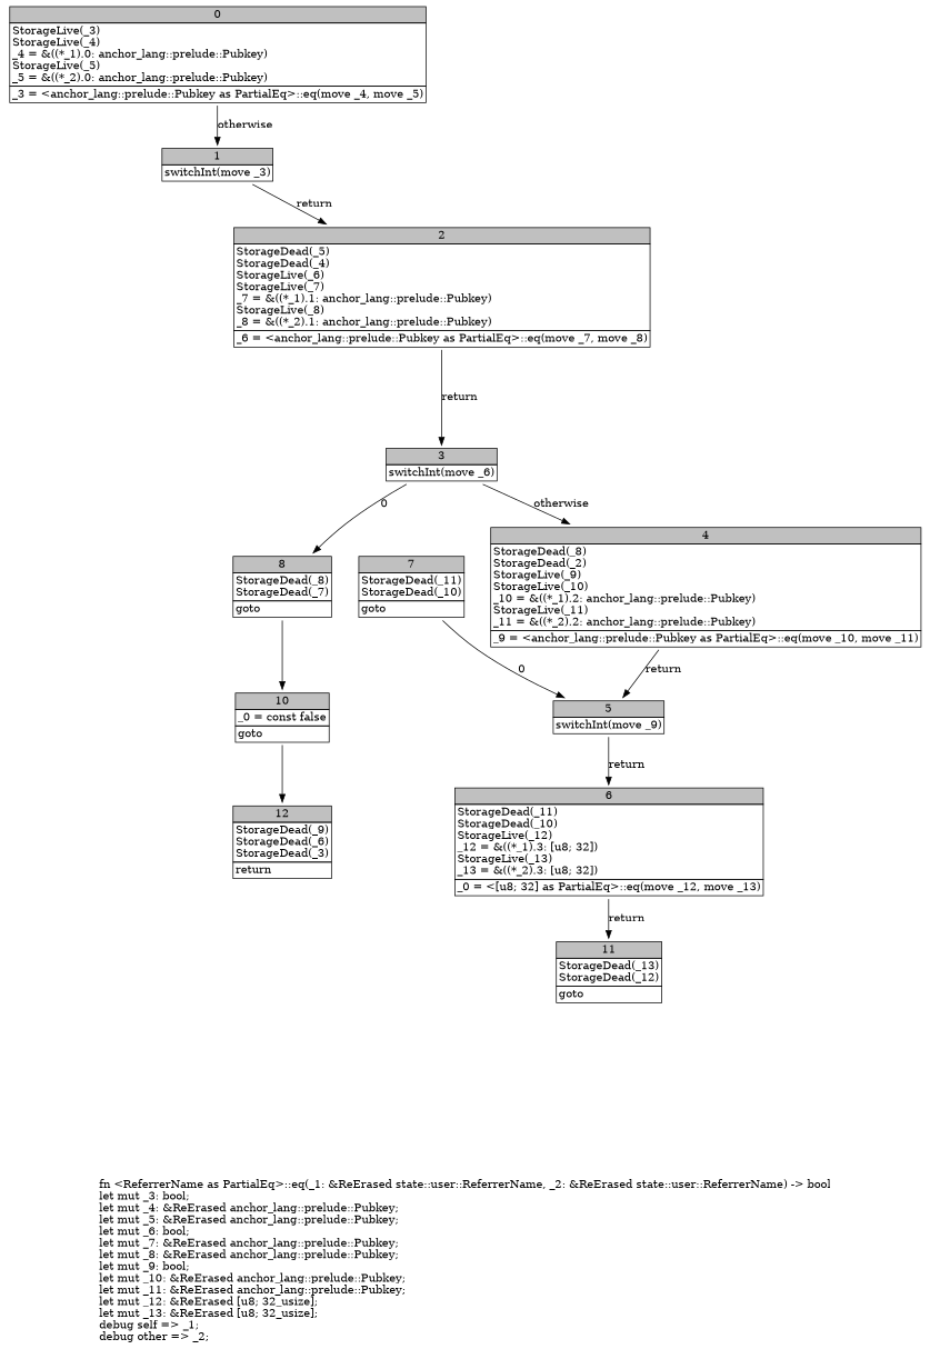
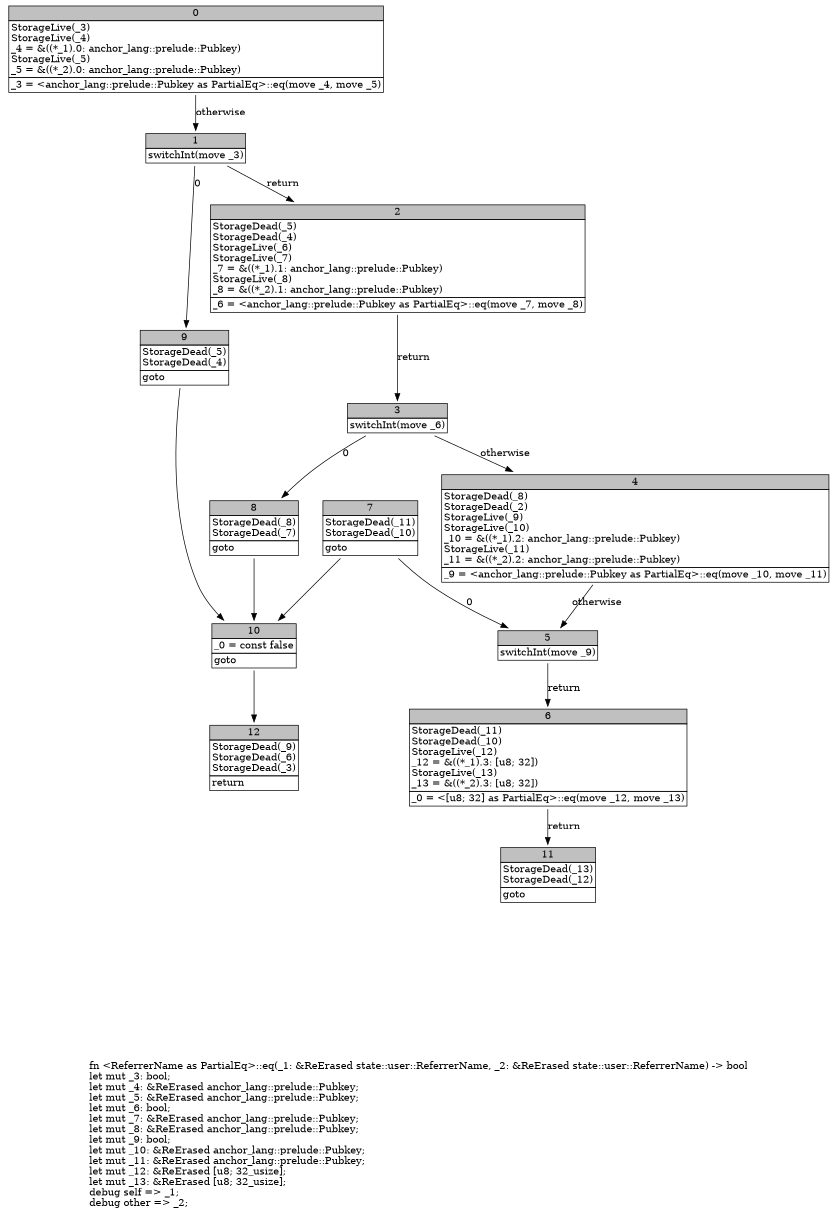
  digraph {
    fontname="DejaVu Serif"
    label=<fn &lt;ReferrerName as PartialEq&gt;::eq(_1: &amp;ReErased state::user::ReferrerName, _2: &amp;ReErased state::user::ReferrerName) -&gt; bool<br align="left"/>let mut _3: bool;<br align="left"/>let mut _4: &amp;ReErased anchor_lang::prelude::Pubkey;<br align="left"/>let mut _5: &amp;ReErased anchor_lang::prelude::Pubkey;<br align="left"/>let mut _6: bool;<br align="left"/>let mut _7: &amp;ReErased anchor_lang::prelude::Pubkey;<br align="left"/>let mut _8: &amp;ReErased anchor_lang::prelude::Pubkey;<br align="left"/>let mut _9: bool;<br align="left"/>let mut _10: &amp;ReErased anchor_lang::prelude::Pubkey;<br align="left"/>let mut _11: &amp;ReErased anchor_lang::prelude::Pubkey;<br align="left"/>let mut _12: &amp;ReErased [u8; 32_usize];<br align="left"/>let mut _13: &amp;ReErased [u8; 32_usize];<br align="left"/>debug self =&gt; _1;<br align="left"/>debug other =&gt; _2;<br align="left"/>>
    node [fontname="DejaVu Serif" shape=none]
    edge [fontname="DejaVu Serif"]
    n1 [label=<<table border="0" cellborder="1" cellspacing="0"><tr><td bgcolor="gray" align="center" colspan="1">0</td></tr><tr><td align="left" balign="left">StorageLive(_3)<br/>StorageLive(_4)<br/>_4 = &amp;((*_1).0: anchor_lang::prelude::Pubkey)<br/>StorageLive(_5)<br/>_5 = &amp;((*_2).0: anchor_lang::prelude::Pubkey)<br/></td></tr><tr><td align="left">_3 = &lt;anchor_lang::prelude::Pubkey as PartialEq&gt;::eq(move _4, move _5)</td></tr></table>>]
    n2 [label=<<table border="0" cellborder="1" cellspacing="0"><tr><td bgcolor="gray" align="center" colspan="1">1</td></tr><tr><td align="left">switchInt(move _3)</td></tr></table>>]
    n3 [label=<<table border="0" cellborder="1" cellspacing="0"><tr><td bgcolor="gray" align="center" colspan="1">2</td></tr><tr><td align="left" balign="left">StorageDead(_5)<br/>StorageDead(_4)<br/>StorageLive(_6)<br/>StorageLive(_7)<br/>_7 = &amp;((*_1).1: anchor_lang::prelude::Pubkey)<br/>StorageLive(_8)<br/>_8 = &amp;((*_2).1: anchor_lang::prelude::Pubkey)<br/></td></tr><tr><td align="left">_6 = &lt;anchor_lang::prelude::Pubkey as PartialEq&gt;::eq(move _7, move _8)</td></tr></table>>]
+   n4 [label=<<table border="0" cellborder="1" cellspacing="0"><tr><td bgcolor="gray" align="center" colspan="1">9</td></tr><tr><td align="left" balign="left">StorageDead(_5)<br/>StorageDead(_4)<br/></td></tr><tr><td align="left">goto</td></tr></table>>]
    n5 [label=<<table border="0" cellborder="1" cellspacing="0"><tr><td bgcolor="gray" align="center" colspan="1">3</td></tr><tr><td align="left">switchInt(move _6)</td></tr></table>>]
    n6 [label=<<table border="0" cellborder="1" cellspacing="0"><tr><td bgcolor="gray" align="center" colspan="1">10</td></tr><tr><td align="left" balign="left">_0 = const false<br/></td></tr><tr><td align="left">goto</td></tr></table>>]
    n7 [label=<<table border="0" cellborder="1" cellspacing="0"><tr><td bgcolor="gray" align="center" colspan="1">4</td></tr><tr><td align="left" balign="left">StorageDead(_8)<br/>StorageDead(_2)<br/>StorageLive(_9)<br/>StorageLive(_10)<br/>_10 = &amp;((*_1).2: anchor_lang::prelude::Pubkey)<br/>StorageLive(_11)<br/>_11 = &amp;((*_2).2: anchor_lang::prelude::Pubkey)<br/></td></tr><tr><td align="left">_9 = &lt;anchor_lang::prelude::Pubkey as PartialEq&gt;::eq(move _10, move _11)</td></tr></table>>]
    n8 [label=<<table border="0" cellborder="1" cellspacing="0"><tr><td bgcolor="gray" align="center" colspan="1">8</td></tr><tr><td align="left" balign="left">StorageDead(_8)<br/>StorageDead(_7)<br/></td></tr><tr><td align="left">goto</td></tr></table>>]
    n9 [label=<<table border="0" cellborder="1" cellspacing="0"><tr><td bgcolor="gray" align="center" colspan="1">5</td></tr><tr><td align="left">switchInt(move _9)</td></tr></table>>]
    n10 [label=<<table border="0" cellborder="1" cellspacing="0"><tr><td bgcolor="gray" align="center" colspan="1">6</td></tr><tr><td align="left" balign="left">StorageDead(_11)<br/>StorageDead(_10)<br/>StorageLive(_12)<br/>_12 = &amp;((*_1).3: [u8; 32])<br/>StorageLive(_13)<br/>_13 = &amp;((*_2).3: [u8; 32])<br/></td></tr><tr><td align="left">_0 = &lt;[u8; 32] as PartialEq&gt;::eq(move _12, move _13)</td></tr></table>>]
    n11 [label=<<table border="0" cellborder="1" cellspacing="0"><tr><td bgcolor="gray" align="center" colspan="1">11</td></tr><tr><td align="left" balign="left">StorageDead(_13)<br/>StorageDead(_12)<br/></td></tr><tr><td align="left">goto</td></tr></table>>]
    n12 [label=<<table border="0" cellborder="1" cellspacing="0"><tr><td bgcolor="gray" align="center" colspan="1">7</td></tr><tr><td align="left" balign="left">StorageDead(_11)<br/>StorageDead(_10)<br/></td></tr><tr><td align="left">goto</td></tr></table>>]
    n13 [label=<<table border="0" cellborder="1" cellspacing="0"><tr><td bgcolor="gray" align="center" colspan="1">12</td></tr><tr><td align="left" balign="left">StorageDead(_9)<br/>StorageDead(_6)<br/>StorageDead(_3)<br/></td></tr><tr><td align="left">return</td></tr></table>>]
    n1 -> n2 [label=otherwise]
    n2 -> n3 [label=return]
+   n2 -> n4 [label=0]
    n3 -> n5 [label=return]
+   n4 -> n6
    n5 -> n7 [label=otherwise]
    n5 -> n8 [label=0]
    n6 -> n13
-   n7 -> n9 [label=return]
+   n7 -> n9 [label=otherwise]
    n8 -> n6
    n9 -> n10 [label=return]
    n10 -> n11 [label=return]
+   n12 -> n6
    n12 -> n9 [label=0]
  }
